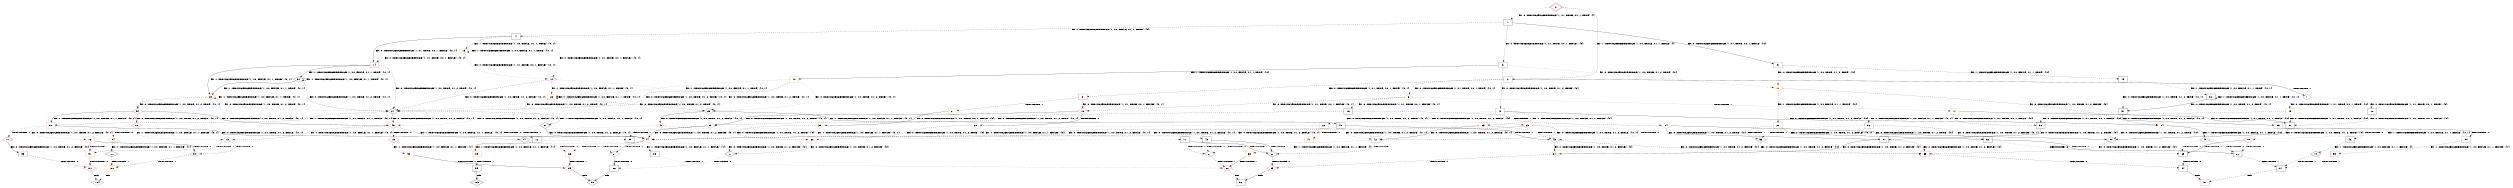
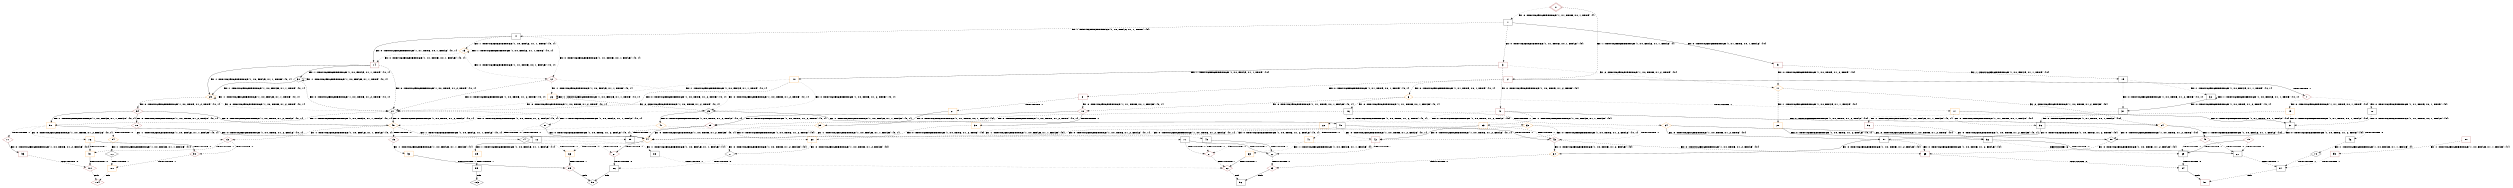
  digraph {
    node [color=black shape=box]
    edge [style=dashed]
    0 [color=brown peripheries=2 shape=diamond]
    1
    2 [color=brown]
    3 [color=brown]
    4
    5 [color=brown]
    6 [color=darkorange shape=diamond]
    7 [color=brown shape=diamond]
    8 [color=brown]
    9 [color=brown]
    10 [color=darkorange]
    11 [color=darkorange shape=diamond]
    12 [color=brown shape=diamond]
    13 [color=darkorange shape=diamond]
    14 [color=brown]
    15
    16
    17 [color=darkorange]
    18 [color=brown shape=diamond]
    19 [color=darkorange]
    20
    21 [color=darkorange]
    22 [color=darkorange]
    23 [color=darkorange]
    24 [color=darkorange shape=diamond]
    25 [shape=diamond]
    26 [color=darkorange]
    27 [shape=diamond]
    28 [color=darkorange]
    29 [color=darkorange shape=diamond]
    30 [shape=diamond]
    31
    32
    33 [color=darkorange shape=diamond]
    34 [color=darkorange shape=diamond]
    35 [color=brown shape=diamond]
    36
    37
    38 [color=darkorange]
    39 [color=darkorange shape=diamond]
    40
    41 [color=darkorange]
    42 [color=brown]
    43 [color=brown shape=diamond]
    44 [color=darkorange shape=diamond]
    45 [color=brown shape=diamond]
    46
    47 [color=darkorange shape=diamond]
    48
    49 [color=darkorange shape=diamond]
    50 [color=darkorange]
    51 [shape=diamond]
    52
-   53 [color=brown shape=diamond]
    54 [color=brown shape=diamond]
-   55 [color=brown]
    56 [color=brown]
    57
    58 [shape=diamond]
    59
    60 [color=darkorange]
    61 [color=brown shape=diamond]
    62 [shape=diamond]
    63 [color=darkorange]
    64 [color=darkorange shape=diamond]
    65 [color=brown]
    66 [color=darkorange]
    67 [color=brown shape=diamond]
    68
    69
    70 [shape=diamond]
    71
    72
    73 [color=brown shape=diamond]
    74 [shape=diamond]
    75 [color=brown shape=diamond]
    76 [color=darkorange]
    77 [color=brown shape=diamond]
    78 [color=brown shape=diamond]
    79 [color=brown shape=diamond]
    80 [color=brown]
    81 [shape=diamond]
    82 [color=brown shape=diamond]
    83 [color=brown shape=diamond]
    84
    85 [color=brown shape=diamond]
    86
    87
    88
    89 [color=darkorange]
    90 [color=brown shape=diamond]
    91 [color=darkorange]
    92 [color=darkorange]
    93 [color=brown]
    94 [color=darkorange shape=diamond]
    95 [color=brown]
    96
    97 [color=brown]
    98 [shape=diamond]
    99
    100 [color=darkorange]
    101 [color=brown shape=diamond]
    102 [shape=diamond]
    103 [shape=diamond]
    104 [color=brown shape=diamond]
    0 -> 1 [label="EX !0 !ATOMIC_EXCH_BRANCH (1, +1, TRUE, +0, 1, TRUE) !{}" style=dotted]
    0 -> 2 [label="EX !1 !ATOMIC_EXCH_BRANCH (1, +0, FALSE, +1, 1, FALSE) !{}"]
    1 -> 3 [label="EX !0 !ATOMIC_EXCH_BRANCH (1, +1, TRUE, +0, 1, FALSE) !{0}"]
    1 -> 4 [label="EX !1 !ATOMIC_EXCH_BRANCH (1, +0, FALSE, +1, 1, TRUE) !{0}"]
    1 -> 5 [label="EX !0 !ATOMIC_EXCH_BRANCH (1, +1, TRUE, +0, 1, FALSE) !{0}" style=solid]
    2 -> 6 [label="EX !0 !ATOMIC_EXCH_BRANCH (1, +1, TRUE, +0, 1, TRUE) !{0, 1}"]
    2 -> 7 [label="TERMINATE !1" style=solid]
    2 -> 8 [label="EX !0 !ATOMIC_EXCH_BRANCH (1, +1, TRUE, +0, 1, TRUE) !{0, 1}"]
    3 -> 9 [label="EX !0 !ATOMIC_EXCH_BRANCH (1, +0, TRUE, +1, 2, TRUE) !{0}"]
    3 -> 10 [label="EX !1 !ATOMIC_EXCH_BRANCH (1, +0, FALSE, +1, 1, TRUE) !{0}" style=solid]
    3 -> 11 [label="EX !0 !ATOMIC_EXCH_BRANCH (1, +0, TRUE, +1, 2, TRUE) !{0}" style=dotted]
    4 -> 12 [label="EX !0 !ATOMIC_EXCH_BRANCH (1, +1, TRUE, +0, 1, FALSE) !{0, 1}" style=dotted]
    4 -> 13 [label="EX !1 !ATOMIC_EXCH_BRANCH (1, +0, FALSE, +1, 1, TRUE) !{0, 1}"]
    4 -> 14 [label="EX !0 !ATOMIC_EXCH_BRANCH (1, +1, TRUE, +0, 1, FALSE) !{0, 1}" style=solid]
    5 -> 11 [label="EX !0 !ATOMIC_EXCH_BRANCH (1, +0, TRUE, +1, 2, TRUE) !{0}" style=dotted]
    5 -> 15 [label="EX !1 !ATOMIC_EXCH_BRANCH (1, +0, FALSE, +1, 1, TRUE) !{0}"]
    6 -> 16 [label="EX !0 !ATOMIC_EXCH_BRANCH (1, +1, TRUE, +0, 1, FALSE) !{0, 1}"]
    6 -> 17 [label="TERMINATE !1" style=dotted]
    6 -> 18 [label="EX !0 !ATOMIC_EXCH_BRANCH (1, +1, TRUE, +0, 1, FALSE) !{0, 1}"]
    7 -> 19 [label="EX !0 !ATOMIC_EXCH_BRANCH (1, +1, TRUE, +0, 1, TRUE) !{0}" style=dotted]
    7 -> 20 [label="EX !0 !ATOMIC_EXCH_BRANCH (1, +1, TRUE, +0, 1, TRUE) !{0}" style=dotted]
    8 -> 18 [label="EX !0 !ATOMIC_EXCH_BRANCH (1, +1, TRUE, +0, 1, FALSE) !{0, 1}" style=dotted]
    8 -> 21 [label="TERMINATE !1"]
    9 -> 22 [label="EX !0 !ATOMIC_EXCH_BRANCH (1, +0, TRUE, +1, 2, FALSE) !{0}" style=dotted]
    9 -> 23 [label="EX !1 !ATOMIC_EXCH_BRANCH (1, +0, FALSE, +1, 1, FALSE) !{0}"]
    9 -> 24 [label="EX !0 !ATOMIC_EXCH_BRANCH (1, +0, TRUE, +1, 2, FALSE) !{0}" style=solid]
    10 -> 25 [label="EX !0 !ATOMIC_EXCH_BRANCH (1, +0, TRUE, +1, 2, TRUE) !{0, 1}" style=dotted]
    10 -> 26 [label="EX !1 !ATOMIC_EXCH_BRANCH (1, +0, FALSE, +1, 1, TRUE) !{0, 1}" style=dotted]
    10 -> 27 [label="EX !0 !ATOMIC_EXCH_BRANCH (1, +0, TRUE, +1, 2, TRUE) !{0, 1}"]
    11 -> 24 [label="EX !0 !ATOMIC_EXCH_BRANCH (1, +0, TRUE, +1, 2, FALSE) !{0}"]
    11 -> 28 [label="EX !1 !ATOMIC_EXCH_BRANCH (1, +0, FALSE, +1, 1, FALSE) !{0}"]
    12 -> 25 [label="EX !0 !ATOMIC_EXCH_BRANCH (1, +0, TRUE, +1, 2, TRUE) !{0, 1}" style=dotted]
    12 -> 26 [label="EX !1 !ATOMIC_EXCH_BRANCH (1, +0, FALSE, +1, 1, TRUE) !{0, 1}" style=dotted]
    12 -> 27 [label="EX !0 !ATOMIC_EXCH_BRANCH (1, +0, TRUE, +1, 2, TRUE) !{0, 1}"]
    13 -> 12 [label="EX !0 !ATOMIC_EXCH_BRANCH (1, +1, TRUE, +0, 1, FALSE) !{0, 1}" style=dotted]
    13 -> 13 [label="EX !1 !ATOMIC_EXCH_BRANCH (1, +0, FALSE, +1, 1, TRUE) !{0, 1}" style=dotted]
    13 -> 14 [label="EX !0 !ATOMIC_EXCH_BRANCH (1, +1, TRUE, +0, 1, FALSE) !{0, 1}" style=dotted]
    14 -> 27 [label="EX !0 !ATOMIC_EXCH_BRANCH (1, +0, TRUE, +1, 2, TRUE) !{0, 1}"]
    14 -> 29 [label="EX !1 !ATOMIC_EXCH_BRANCH (1, +0, FALSE, +1, 1, TRUE) !{0, 1}" style=solid]
    14 -> 30 [label="EX !1 !ATOMIC_EXCH_BRANCH (1, +0, FALSE, +1, 1, TRUE) !{0, 1}" style=solid]
    15 -> 31 [label="EX !0 !ATOMIC_EXCH_BRANCH (1, +0, TRUE, +1, 2, TRUE) !{0, 1}" style=dotted]
    15 -> 32 [label="EX !1 !ATOMIC_EXCH_BRANCH (1, +0, FALSE, +1, 1, TRUE) !{0, 1}" style=dotted]
    16 -> 33 [label="EX !0 !ATOMIC_EXCH_BRANCH (1, +0, TRUE, +1, 2, TRUE) !{0, 1}" style=dotted]
    16 -> 34 [label="TERMINATE !1"]
    16 -> 35 [label="EX !0 !ATOMIC_EXCH_BRANCH (1, +0, TRUE, +1, 2, TRUE) !{0, 1}"]
    17 -> 36 [label="EX !0 !ATOMIC_EXCH_BRANCH (1, +1, TRUE, +0, 1, FALSE) !{0}"]
    17 -> 37 [label="EX !0 !ATOMIC_EXCH_BRANCH (1, +1, TRUE, +0, 1, FALSE) !{0}" style=solid]
    18 -> 35 [label="EX !0 !ATOMIC_EXCH_BRANCH (1, +0, TRUE, +1, 2, TRUE) !{0, 1}" style=solid]
    18 -> 38 [label="TERMINATE !1" style=solid]
    19 -> 36 [label="EX !0 !ATOMIC_EXCH_BRANCH (1, +1, TRUE, +0, 1, FALSE) !{0}"]
    19 -> 37 [label="EX !0 !ATOMIC_EXCH_BRANCH (1, +1, TRUE, +0, 1, FALSE) !{0}"]
    20 -> 37 [label="EX !0 !ATOMIC_EXCH_BRANCH (1, +1, TRUE, +0, 1, FALSE) !{0}"]
    21 -> 39 [label="EX !0 !ATOMIC_EXCH_BRANCH (1, +1, TRUE, +0, 1, FALSE) !{0}" style=solid]
    22 -> 40 [label="EX !1 !ATOMIC_EXCH_BRANCH (1, +0, FALSE, +1, 1, FALSE) !{0}" style=dotted]
    22 -> 41 [label="TERMINATE !0" style=dotted]
    23 -> 42 [label="EX !0 !ATOMIC_EXCH_BRANCH (1, +0, TRUE, +1, 2, FALSE) !{0, 1}" style=solid]
    23 -> 43 [label="TERMINATE !1"]
    23 -> 44 [label="EX !0 !ATOMIC_EXCH_BRANCH (1, +0, TRUE, +1, 2, FALSE) !{0, 1}" style=dotted]
    24 -> 45 [label="EX !1 !ATOMIC_EXCH_BRANCH (1, +0, FALSE, +1, 1, FALSE) !{0}" style=solid]
    24 -> 46 [label="TERMINATE !0" style=dotted]
    25 -> 47 [label="EX !0 !ATOMIC_EXCH_BRANCH (1, +0, TRUE, +1, 2, FALSE) !{0, 1}" style=solid]
    25 -> 48 [label="EX !1 !ATOMIC_EXCH_BRANCH (1, +0, FALSE, +1, 1, FALSE) !{0, 1}" style=solid]
    25 -> 49 [label="EX !0 !ATOMIC_EXCH_BRANCH (1, +0, TRUE, +1, 2, FALSE) !{0, 1}" style=dotted]
    26 -> 25 [label="EX !0 !ATOMIC_EXCH_BRANCH (1, +0, TRUE, +1, 2, TRUE) !{0, 1}"]
    26 -> 26 [label="EX !1 !ATOMIC_EXCH_BRANCH (1, +0, FALSE, +1, 1, TRUE) !{0, 1}" style=solid]
    26 -> 27 [label="EX !0 !ATOMIC_EXCH_BRANCH (1, +0, TRUE, +1, 2, TRUE) !{0, 1}" style=dotted]
    27 -> 49 [label="EX !0 !ATOMIC_EXCH_BRANCH (1, +0, TRUE, +1, 2, FALSE) !{0, 1}" style=solid]
    27 -> 50 [label="EX !1 !ATOMIC_EXCH_BRANCH (1, +0, FALSE, +1, 1, FALSE) !{0, 1}"]
    27 -> 51 [label="EX !1 !ATOMIC_EXCH_BRANCH (1, +0, FALSE, +1, 1, FALSE) !{0, 1}"]
    28 -> 52 [label="EX !0 !ATOMIC_EXCH_BRANCH (1, +0, TRUE, +1, 2, FALSE) !{0, 1}" style=solid]
-   28 -> 53 [label="TERMINATE !1"]
    29 -> 27 [label="EX !0 !ATOMIC_EXCH_BRANCH (1, +0, TRUE, +1, 2, TRUE) !{0, 1}" style=dotted]
    29 -> 29 [label="EX !1 !ATOMIC_EXCH_BRANCH (1, +0, FALSE, +1, 1, TRUE) !{0, 1}" style=dotted]
    29 -> 54 [label="EX !0 !ATOMIC_EXCH_BRANCH (1, +0, TRUE, +1, 2, TRUE) !{0, 1}"]
    30 -> 27 [label="EX !0 !ATOMIC_EXCH_BRANCH (1, +0, TRUE, +1, 2, TRUE) !{0, 1}"]
    30 -> 29 [label="EX !1 !ATOMIC_EXCH_BRANCH (1, +0, FALSE, +1, 1, TRUE) !{0, 1}" style=solid]
    30 -> 30 [label="EX !1 !ATOMIC_EXCH_BRANCH (1, +0, FALSE, +1, 1, TRUE) !{0, 1}" style=solid]
-   31 -> 55 [label="EX !0 !ATOMIC_EXCH_BRANCH (1, +0, TRUE, +1, 2, FALSE) !{0, 1}" style=solid]
    31 -> 56 [label="EX !1 !ATOMIC_EXCH_BRANCH (1, +0, FALSE, +1, 1, FALSE) !{0, 1}" style=dotted]
    32 -> 31 [label="EX !0 !ATOMIC_EXCH_BRANCH (1, +0, TRUE, +1, 2, TRUE) !{0, 1}" style=solid]
    32 -> 32 [label="EX !1 !ATOMIC_EXCH_BRANCH (1, +0, FALSE, +1, 1, TRUE) !{0, 1}" style=dotted]
    33 -> 42 [label="EX !0 !ATOMIC_EXCH_BRANCH (1, +0, TRUE, +1, 2, FALSE) !{0, 1}"]
    33 -> 43 [label="TERMINATE !1" style=dotted]
    33 -> 44 [label="EX !0 !ATOMIC_EXCH_BRANCH (1, +0, TRUE, +1, 2, FALSE) !{0, 1}"]
    34 -> 57 [label="EX !0 !ATOMIC_EXCH_BRANCH (1, +0, TRUE, +1, 2, TRUE) !{0}" style=solid]
    34 -> 58 [label="EX !0 !ATOMIC_EXCH_BRANCH (1, +0, TRUE, +1, 2, TRUE) !{0}" style=solid]
    35 -> 44 [label="EX !0 !ATOMIC_EXCH_BRANCH (1, +0, TRUE, +1, 2, FALSE) !{0, 1}" style=solid]
    35 -> 59 [label="TERMINATE !1"]
    36 -> 57 [label="EX !0 !ATOMIC_EXCH_BRANCH (1, +0, TRUE, +1, 2, TRUE) !{0}" style=solid]
    36 -> 58 [label="EX !0 !ATOMIC_EXCH_BRANCH (1, +0, TRUE, +1, 2, TRUE) !{0}" style=dotted]
    37 -> 58 [label="EX !0 !ATOMIC_EXCH_BRANCH (1, +0, TRUE, +1, 2, TRUE) !{0}" style=solid]
    38 -> 60 [label="EX !0 !ATOMIC_EXCH_BRANCH (1, +0, TRUE, +1, 2, TRUE) !{0}"]
    39 -> 60 [label="EX !0 !ATOMIC_EXCH_BRANCH (1, +0, TRUE, +1, 2, TRUE) !{0}"]
    40 -> 61 [label="TERMINATE !0" style=dotted]
    40 -> 62 [label="TERMINATE !1" style=solid]
    41 -> 63 [label="EX !1 !ATOMIC_EXCH_BRANCH (1, +0, FALSE, +1, 1, FALSE) !{}" style=dotted]
    42 -> 61 [label="TERMINATE !0" style=dotted]
    42 -> 62 [label="TERMINATE !1"]
    43 -> 64 [label="EX !0 !ATOMIC_EXCH_BRANCH (1, +0, TRUE, +1, 2, FALSE) !{0}" style=solid]
    43 -> 65 [label="EX !0 !ATOMIC_EXCH_BRANCH (1, +0, TRUE, +1, 2, FALSE) !{0}"]
    44 -> 66 [label="TERMINATE !0" style=dotted]
    44 -> 67 [label="TERMINATE !1" style=solid]
    45 -> 68 [label="TERMINATE !0"]
    45 -> 69 [label="TERMINATE !1" style=dotted]
    46 -> 70 [label="EX !1 !ATOMIC_EXCH_BRANCH (1, +0, FALSE, +1, 1, FALSE) !{}"]
    47 -> 71 [label="EX !1 !ATOMIC_EXCH_BRANCH (1, +0, FALSE, +1, 1, FALSE) !{0, 1}" style=dotted]
    47 -> 72 [label="TERMINATE !0" style=dotted]
    48 -> 42 [label="EX !0 !ATOMIC_EXCH_BRANCH (1, +0, TRUE, +1, 2, FALSE) !{0, 1}" style=dotted]
    48 -> 43 [label="TERMINATE !1" style=solid]
    48 -> 44 [label="EX !0 !ATOMIC_EXCH_BRANCH (1, +0, TRUE, +1, 2, FALSE) !{0, 1}"]
    49 -> 73 [label="EX !1 !ATOMIC_EXCH_BRANCH (1, +0, FALSE, +1, 1, FALSE) !{0, 1}"]
    49 -> 74 [label="EX !1 !ATOMIC_EXCH_BRANCH (1, +0, FALSE, +1, 1, FALSE) !{0, 1}"]
    49 -> 75 [label="TERMINATE !0"]
    50 -> 44 [label="EX !0 !ATOMIC_EXCH_BRANCH (1, +0, TRUE, +1, 2, FALSE) !{0, 1}" style=solid]
    50 -> 76 [label="EX !0 !ATOMIC_EXCH_BRANCH (1, +0, TRUE, +1, 2, FALSE) !{0, 1}" style=dotted]
    50 -> 77 [label="TERMINATE !1" style=dotted]
    51 -> 44 [label="EX !0 !ATOMIC_EXCH_BRANCH (1, +0, TRUE, +1, 2, FALSE) !{0, 1}" style=solid]
    51 -> 59 [label="TERMINATE !1" style=dotted]
    52 -> 68 [label="TERMINATE !0" style=solid]
    52 -> 69 [label="TERMINATE !6" style=dotted]
-   53 -> 65 [label="EX !0 !ATOMIC_EXCH_BRANCH (1, +0, TRUE, +1, 2, FALSE) !{0}" style=dotted]
    54 -> 49 [label="EX !0 !ATOMIC_EXCH_BRANCH (1, +0, TRUE, +1, 2, FALSE) !{0, 1}" style=solid]
    54 -> 50 [label="EX !1 !ATOMIC_EXCH_BRANCH (1, +0, FALSE, +1, 1, FALSE) !{0, 1}" style=solid]
    54 -> 78 [label="EX !0 !ATOMIC_EXCH_BRANCH (1, +0, TRUE, +1, 2, FALSE) !{0, 1}" style=solid]
-   55 -> 79 [label="EX !1 !ATOMIC_EXCH_BRANCH (1, +0, FALSE, +1, 1, FALSE) !{0, 1}" style=dotted]
-   55 -> 80 [label="TERMINATE !0" style=solid]
    56 -> 52 [label="EX !0 !ATOMIC_EXCH_BRANCH (1, +0, TRUE, +1, 2, FALSE) !{0, 1}"]
-   56 -> 53 [label="TERMINATE !1" style=dotted]
    57 -> 64 [label="EX !0 !ATOMIC_EXCH_BRANCH (1, +0, TRUE, +1, 2, FALSE) !{0}" style=solid]
    57 -> 65 [label="EX !0 !ATOMIC_EXCH_BRANCH (1, +0, TRUE, +1, 2, FALSE) !{0}"]
    58 -> 65 [label="EX !0 !ATOMIC_EXCH_BRANCH (1, +0, TRUE, +1, 2, FALSE) !{0}"]
    59 -> 81 [label="EX !0 !ATOMIC_EXCH_BRANCH (1, +0, TRUE, +1, 2, FALSE) !{0}" style=dotted]
    60 -> 81 [label="EX !0 !ATOMIC_EXCH_BRANCH (1, +0, TRUE, +1, 2, FALSE) !{0}"]
    61 -> 82 [label="TERMINATE !1"]
    62 -> 83 [label="TERMINATE !0"]
    63 -> 82 [label="TERMINATE !1" style=solid]
    64 -> 83 [label="TERMINATE !0"]
    65 -> 84 [label="TERMINATE !0"]
    66 -> 85 [label="TERMINATE !1" style=solid]
    67 -> 86 [label="TERMINATE !0" style=solid]
    68 -> 87 [label="TERMINATE !1"]
    69 -> 84 [label="TERMINATE !0" style=dotted]
    70 -> 87 [label="TERMINATE !1"]
    71 -> 61 [label="TERMINATE !0"]
    71 -> 62 [label="TERMINATE !1" style=solid]
    72 -> 88 [label="EX !1 !ATOMIC_EXCH_BRANCH (1, +0, FALSE, +1, 1, FALSE) !{1}" style=dotted]
    72 -> 89 [label="EX !1 !ATOMIC_EXCH_BRANCH (1, +0, FALSE, +1, 1, FALSE) !{1}" style=solid]
    73 -> 90 [label="TERMINATE !0"]
    73 -> 91 [label="TERMINATE !1"]
    74 -> 66 [label="TERMINATE !0" style=dotted]
    74 -> 67 [label="TERMINATE !1" style=dotted]
    75 -> 92 [label="EX !1 !ATOMIC_EXCH_BRANCH (1, +0, FALSE, +1, 1, FALSE) !{1}"]
    76 -> 90 [label="TERMINATE !0" style=solid]
    76 -> 91 [label="TERMINATE !1" style=solid]
    77 -> 93 [label="EX !0 !ATOMIC_EXCH_BRANCH (1, +0, TRUE, +1, 2, FALSE) !{0}" style=solid]
    78 -> 73 [label="EX !1 !ATOMIC_EXCH_BRANCH (1, +0, FALSE, +1, 1, FALSE) !{0, 1}" style=dotted]
    78 -> 94 [label="TERMINATE !0" style=dotted]
    79 -> 68 [label="TERMINATE !0"]
    79 -> 69 [label="TERMINATE !1" style=solid]
    80 -> 95 [label="EX !1 !ATOMIC_EXCH_BRANCH (1, +0, FALSE, +1, 1, FALSE) !{1}"]
    81 -> 86 [label="TERMINATE !0" style=dotted]
    82 -> 96 [label=exit]
    83 -> 96 [label=exit style=solid]
    84 -> 97 [label=exit style=solid]
    85 -> 98 [label=exit style=solid]
    86 -> 98 [label=exit style=solid]
    87 -> 97 [label=exit]
    88 -> 82 [label="TERMINATE !1" style=dotted]
    89 -> 99 [label="TERMINATE !1" style=dotted]
    90 -> 100 [label="TERMINATE !1"]
    91 -> 101 [label="TERMINATE !0" style=solid]
    92 -> 85 [label="TERMINATE !1" style=solid]
    93 -> 101 [label="TERMINATE !0"]
    94 -> 102 [label="EX !1 !ATOMIC_EXCH_BRANCH (1, +0, FALSE, +1, 1, FALSE) !{1}" style=dotted]
    95 -> 87 [label="TERMINATE !1" style=dotted]
    99 -> 103 [label=exit style=solid]
    100 -> 104 [label=exit style=dotted]
    101 -> 104 [label=exit]
    102 -> 100 [label="TERMINATE !1"]
  }
